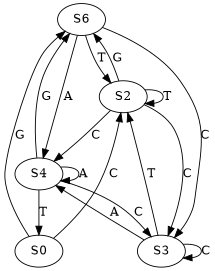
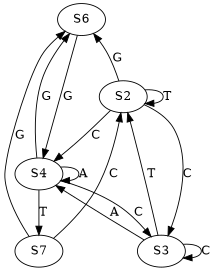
  strict digraph {
    n1 [label=S6]
-   S0
+   S0 [label=S7]
    S2
    S3
    S4
-   n1 -> S2 [label=T]
-   n1 -> S3 [label=C]
-   n1 -> S4 [label=A]
+   n1 -> S4 [label=G]
    S0 -> n1 [label=G]
    S0 -> S2 [label=C]
    S2 -> n1 [label=G]
    S2 -> S2 [label=T]
    S2 -> S3 [label=C]
    S2 -> S4 [label=C]
    S3 -> S2 [label=T]
    S3 -> S3 [label=C]
    S3 -> S4 [label=A]
    S4 -> n1 [label=G]
    S4 -> S0 [label=T]
    S4 -> S3 [label=C]
    S4 -> S4 [label=A]
  }
